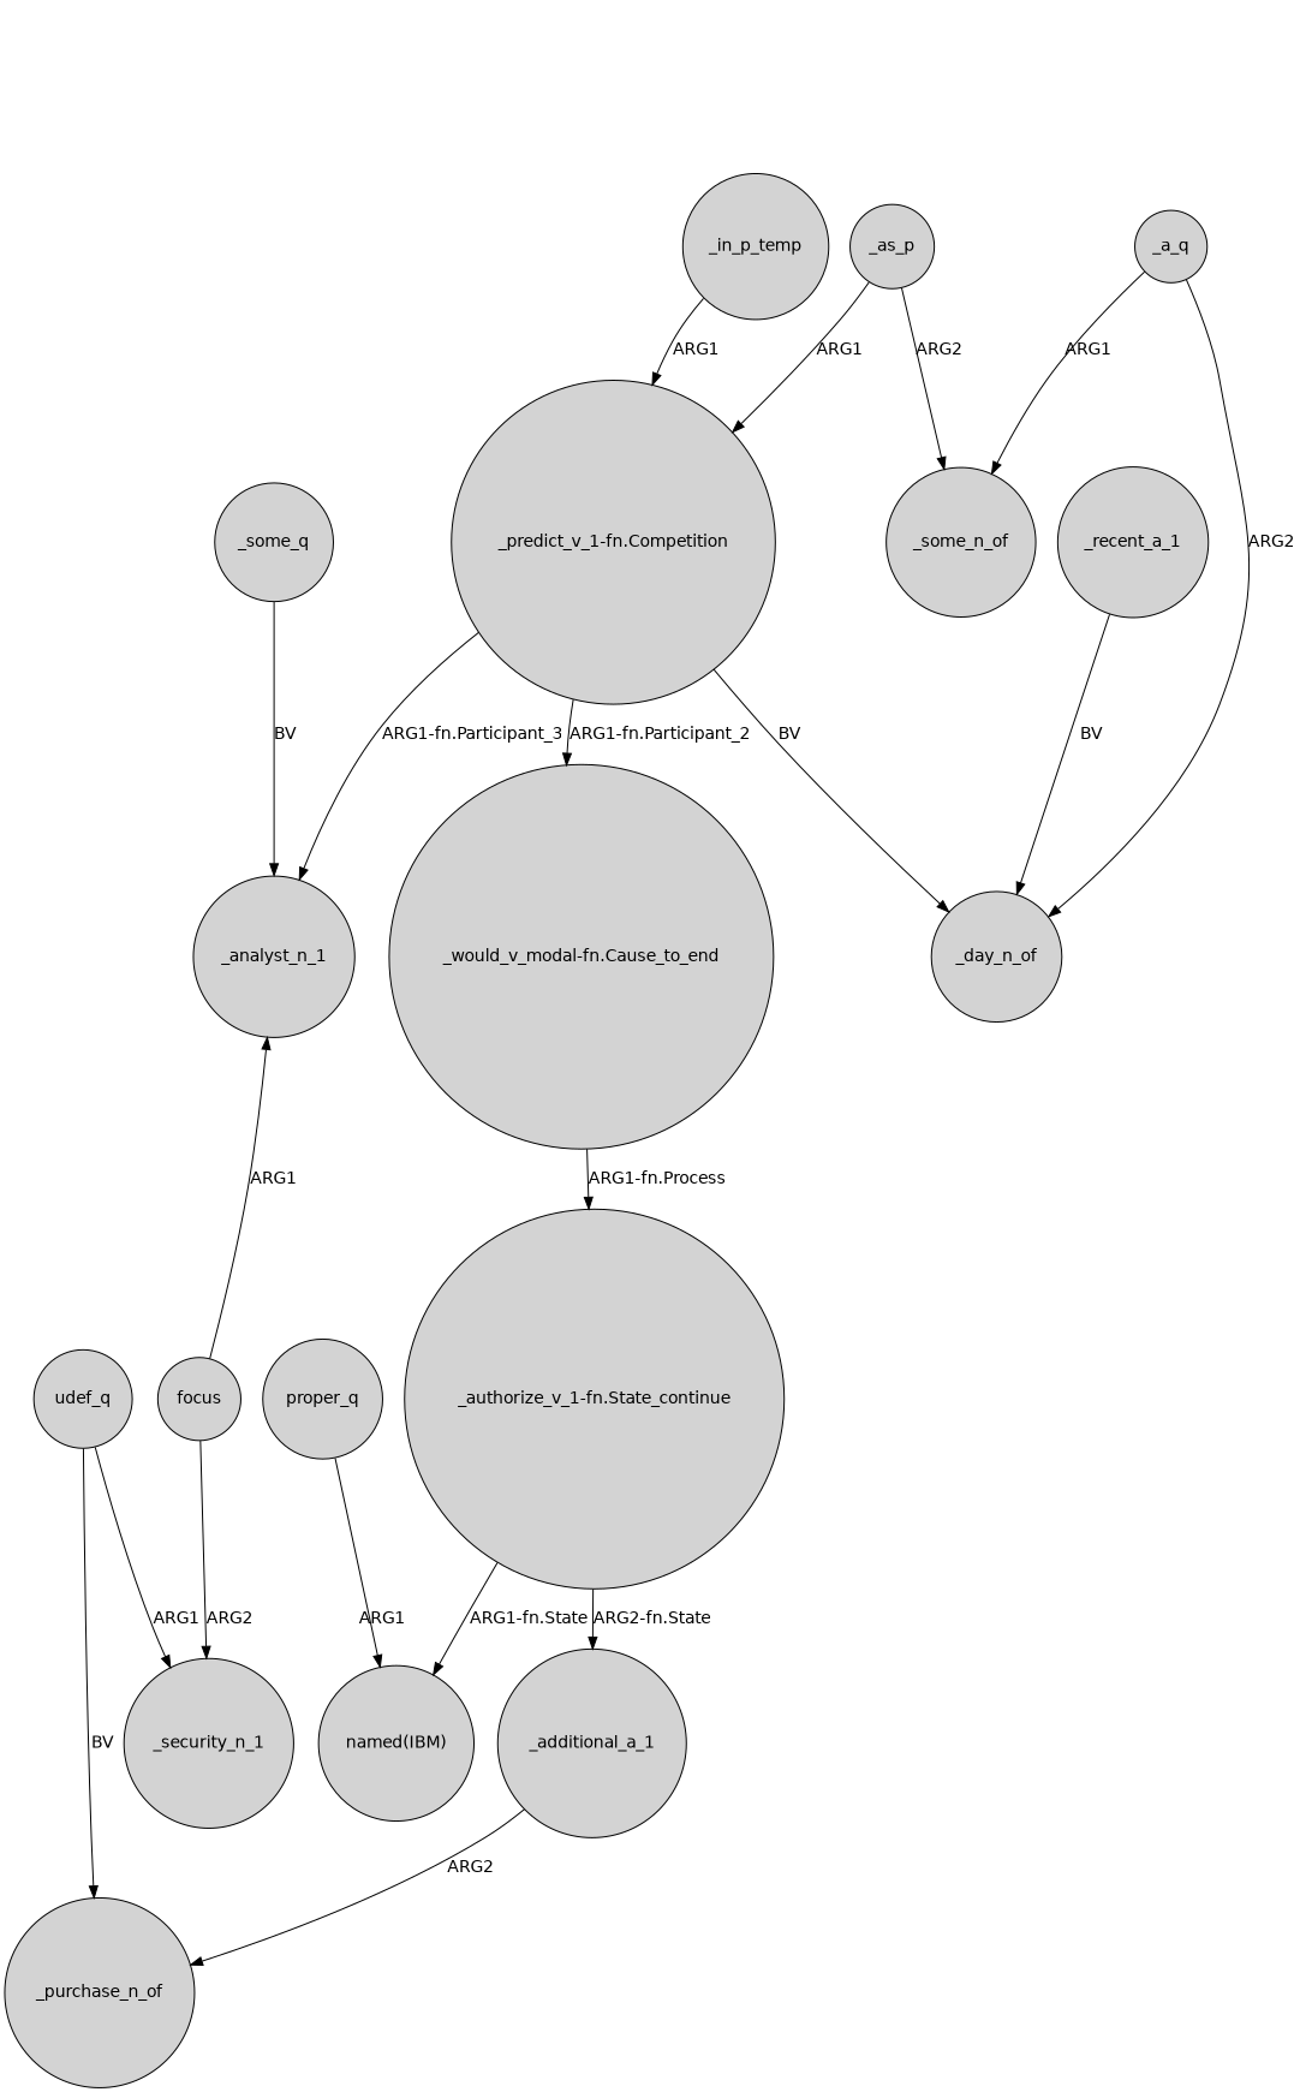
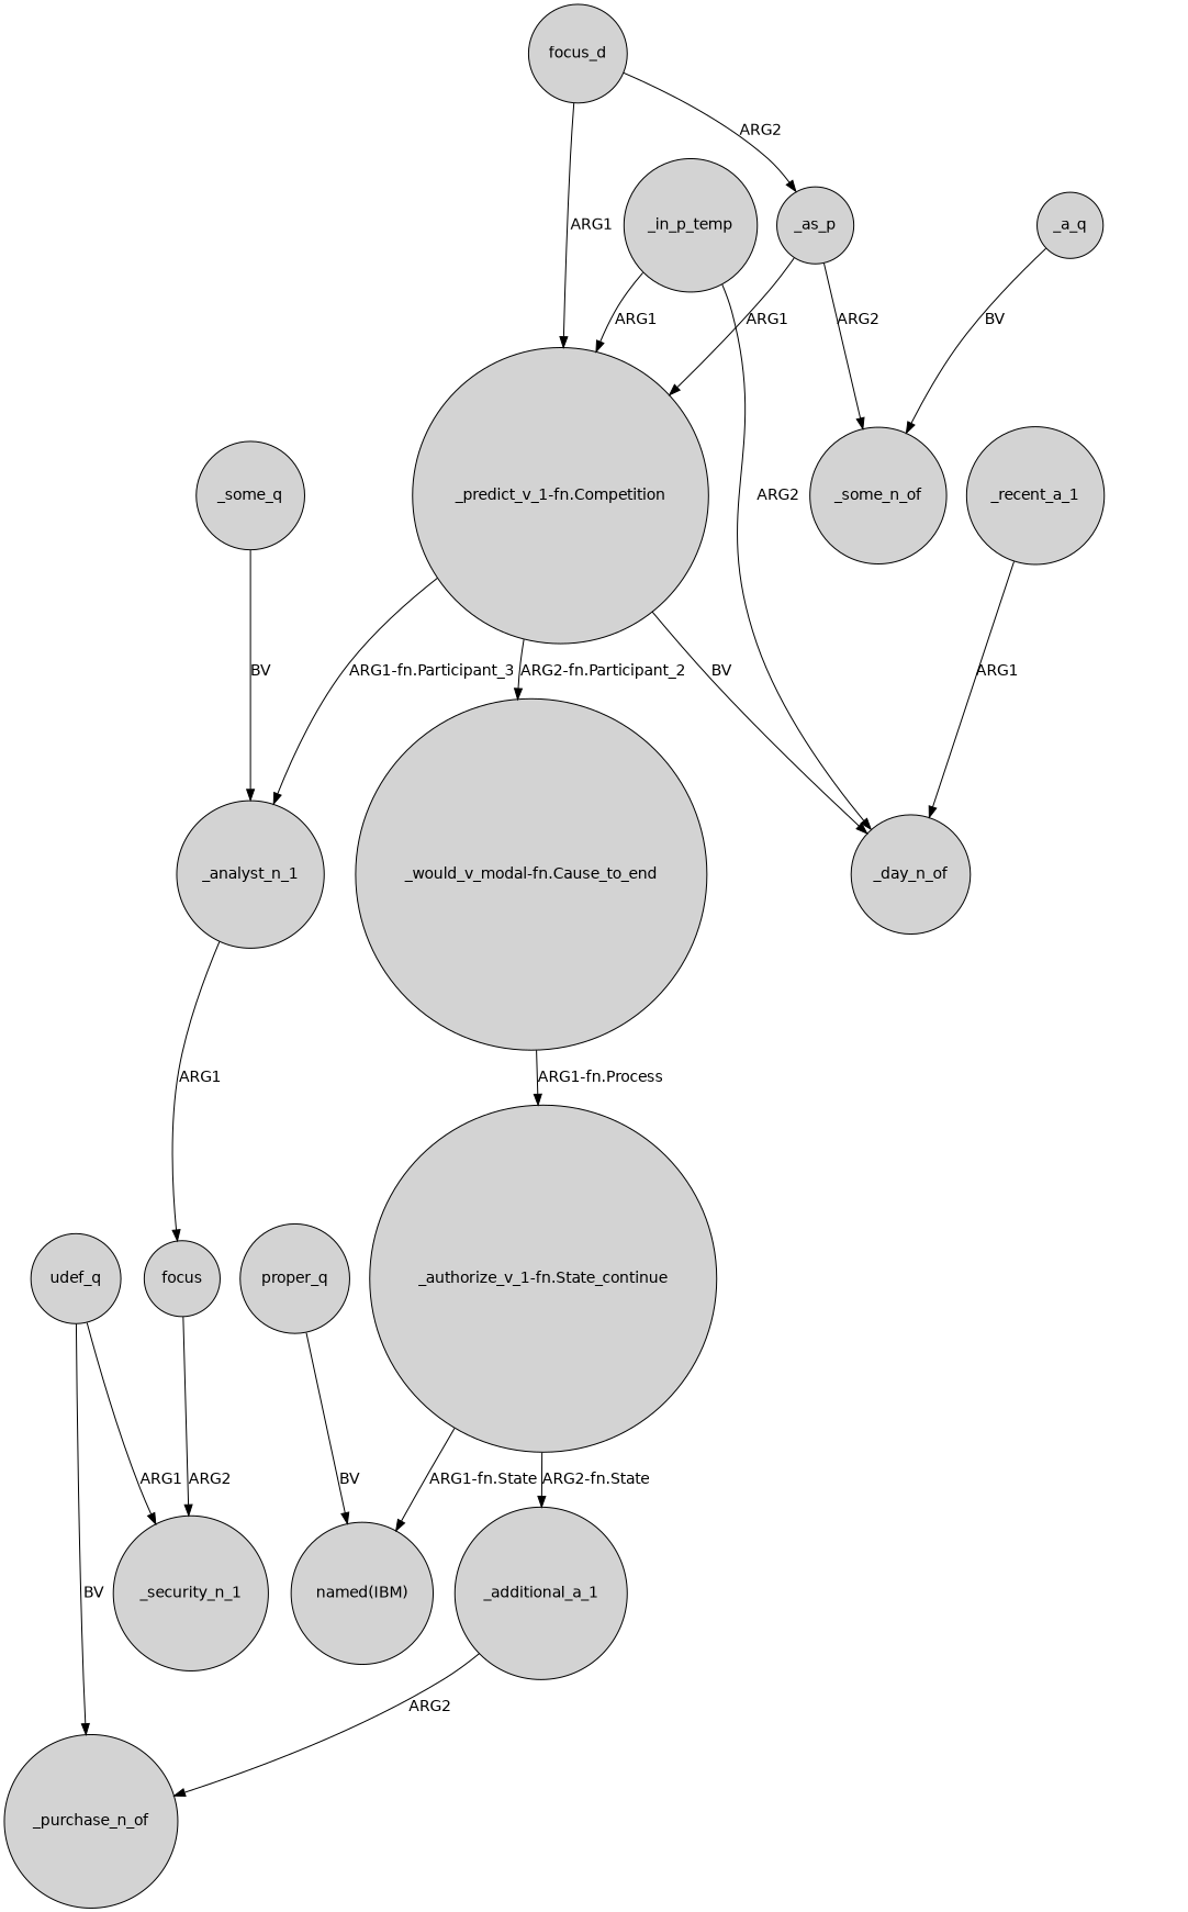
  digraph {
    fontname="DejaVu Sans"
    node [fontname="DejaVu Sans" shape=circle style=filled]
    edge [fontname="DejaVu Sans"]
    _recent_a_1
    _day_n_of
    _some_q
    _analyst_n_1
    "_would_v_modal-fn.Cause_to_end"
    "_authorize_v_1-fn.State_continue"
    "named(IBM)"
    _additional_a_1
    proper_q
    _as_p
    "_predict_v_1-fn.Competition"
    n12 [label=_some_n_of]
    udef_q
    _purchase_n_of
    _security_n_1
    _in_p_temp
    n17 [label=focus]
    _a_q
-   _recent_a_1 -> _day_n_of [label=BV]
+   focus_d
+   _recent_a_1 -> _day_n_of [label=ARG1]
    _some_q -> _analyst_n_1 [label=BV]
    "_would_v_modal-fn.Cause_to_end" -> "_authorize_v_1-fn.State_continue" [label="ARG1-fn.Process"]
    "_authorize_v_1-fn.State_continue" -> "named(IBM)" [label="ARG1-fn.State"]
    "_authorize_v_1-fn.State_continue" -> _additional_a_1 [label="ARG2-fn.State"]
    _additional_a_1 -> _purchase_n_of [label=ARG2]
-   proper_q -> "named(IBM)" [label=ARG1]
+   proper_q -> "named(IBM)" [label=BV]
    _as_p -> "_predict_v_1-fn.Competition" [label=ARG1]
    _as_p -> n12 [label=ARG2]
    "_predict_v_1-fn.Competition" -> _day_n_of [label=BV]
    "_predict_v_1-fn.Competition" -> _analyst_n_1 [label="ARG1-fn.Participant_3"]
-   "_predict_v_1-fn.Competition" -> "_would_v_modal-fn.Cause_to_end" [label="ARG1-fn.Participant_2"]
+   "_predict_v_1-fn.Competition" -> "_would_v_modal-fn.Cause_to_end" [label="ARG2-fn.Participant_2"]
    udef_q -> _purchase_n_of [label=BV]
    udef_q -> _security_n_1 [label=ARG1]
-   _a_q -> _day_n_of [label=ARG2]
+   _in_p_temp -> _day_n_of [label=ARG2]
    _in_p_temp -> "_predict_v_1-fn.Competition" [label=ARG1]
-   n17 -> _analyst_n_1 [label=ARG1]
+   _analyst_n_1 -> n17 [label=ARG1]
    n17 -> _security_n_1 [label=ARG2]
-   _a_q -> n12 [label=ARG1]
+   _a_q -> n12 [label=BV]
+   focus_d -> _as_p [label=ARG2]
+   focus_d -> "_predict_v_1-fn.Competition" [label=ARG1]
  }
